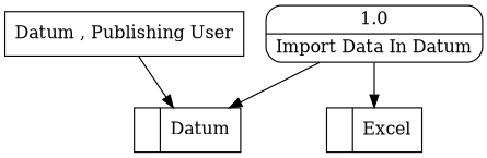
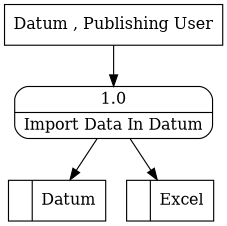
  digraph {
    node [shape=record]
    n1 [label="<f0>  |<f1> Datum "]
    n2 [label="<f0>  |<f1> Excel "]
    n3 [label="Datum , Publishing User" shape=box]
    n4 [label="{<f0> 1.0|<f1> Import Data In Datum }" shape=Mrecord]
-   n3 -> n1
+   n3 -> n4
    n4 -> n1
    n4 -> n2
  }
